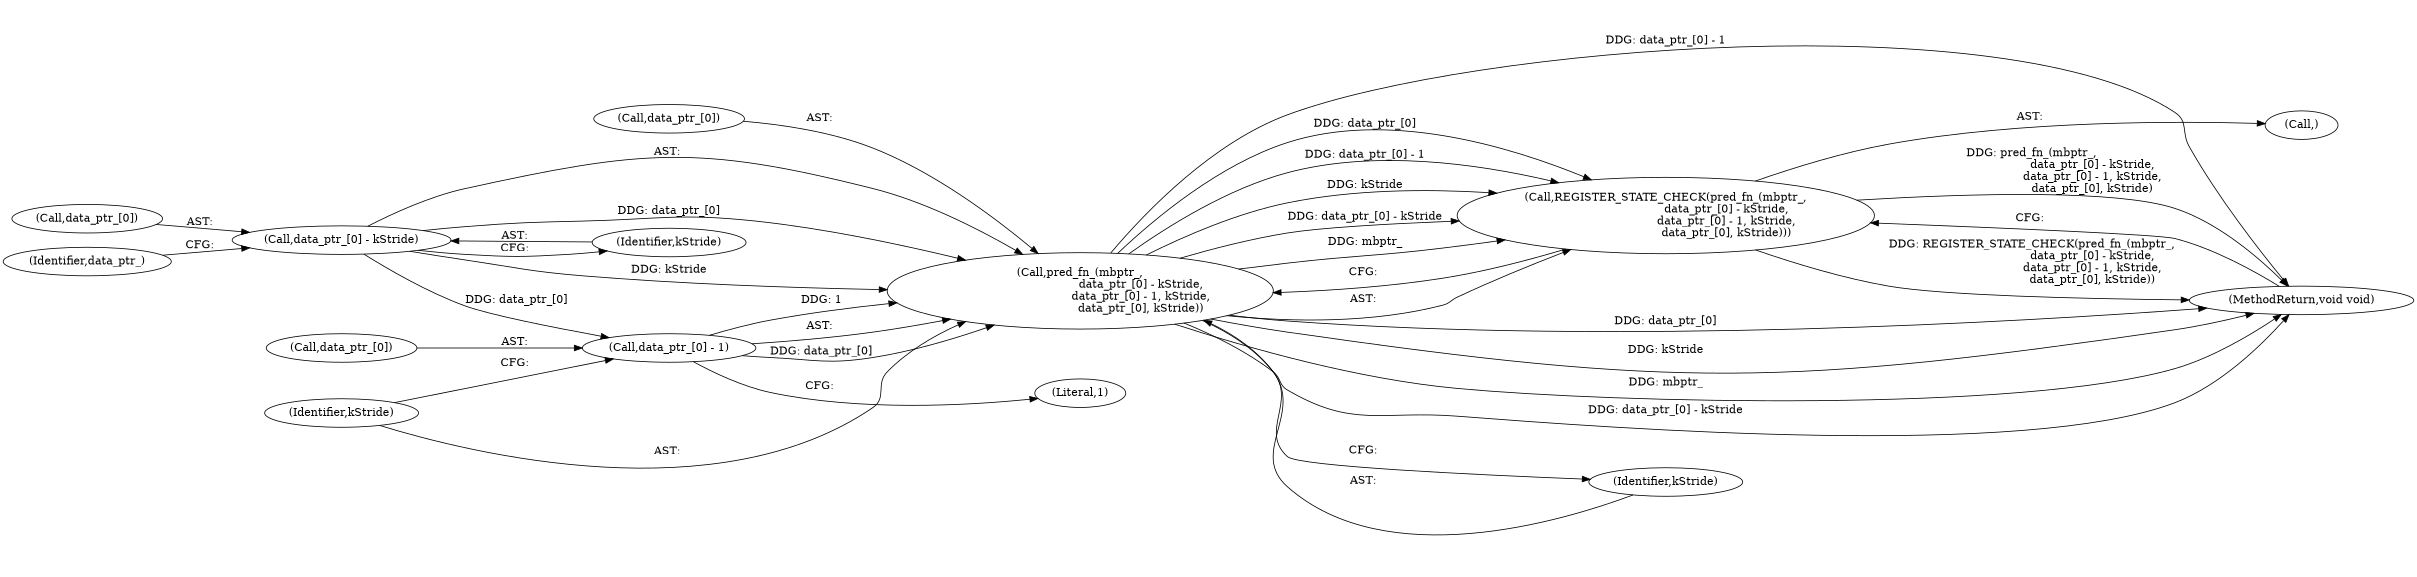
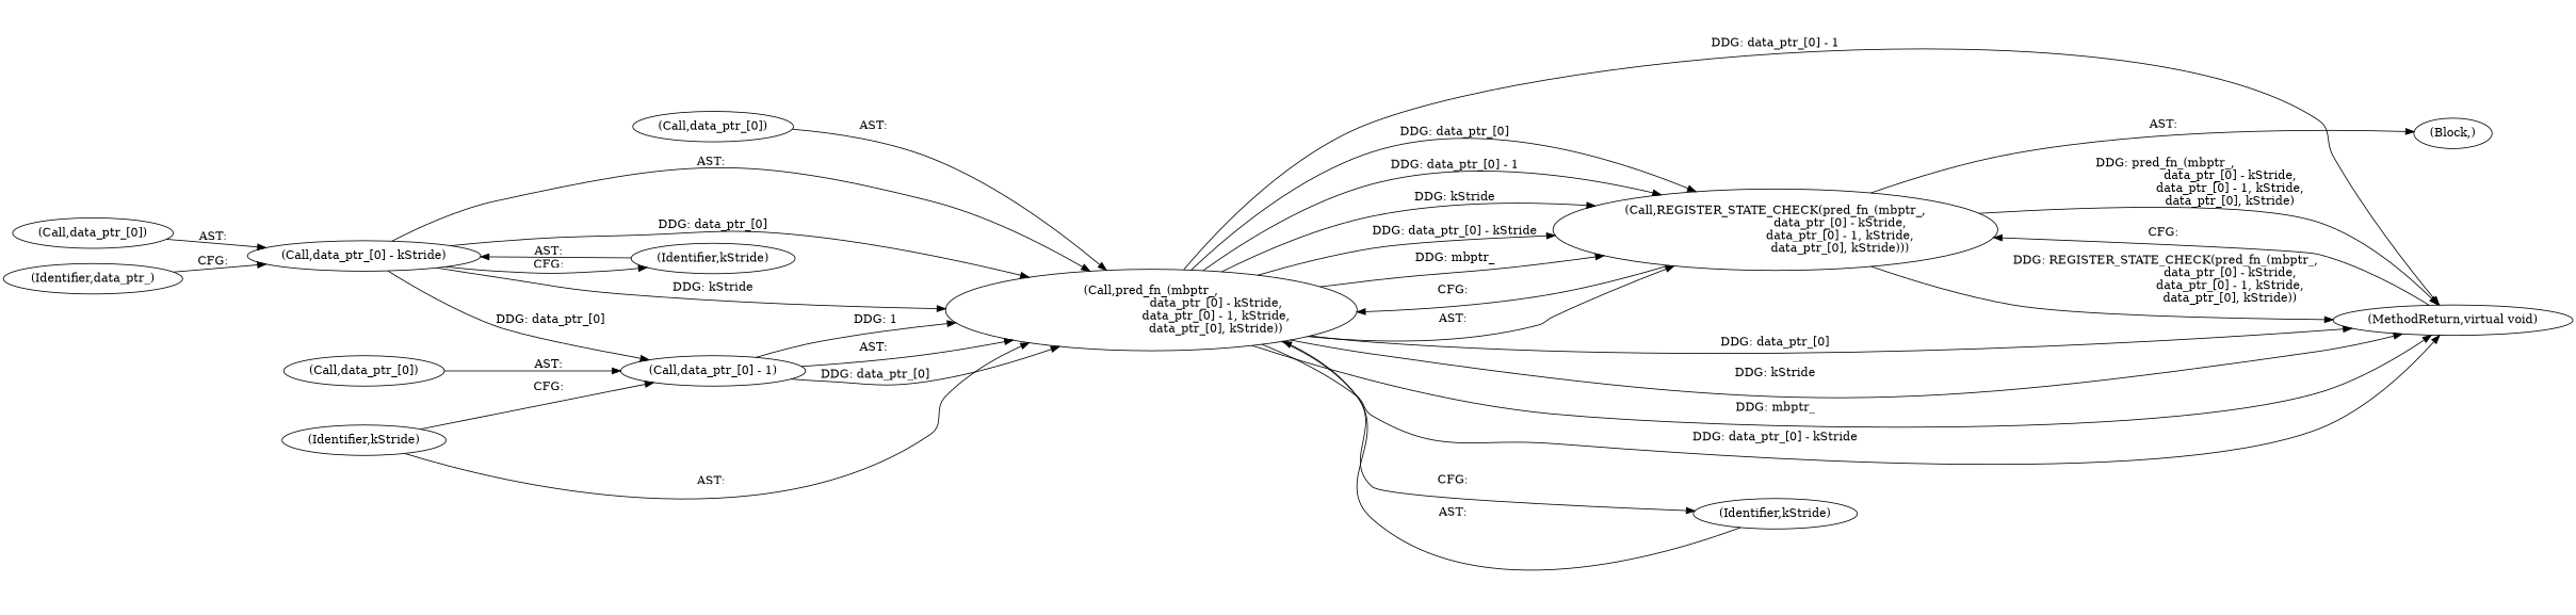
  digraph {
    rankdir=LR
    n1 [label="(Call,data_ptr_[0] - 1)"]
    n2 [label="(Call,pred_fn_(mbptr_,\n                                  data_ptr_[0] - kStride,\n                                  data_ptr_[0] - 1, kStride,\n                                  data_ptr_[0], kStride))"]
-   n3 [label="(Literal,1)"]
    n4 [label="(Call,REGISTER_STATE_CHECK(pred_fn_(mbptr_,\n                                  data_ptr_[0] - kStride,\n                                  data_ptr_[0] - 1, kStride,\n                                  data_ptr_[0], kStride)))"]
-   n5 [label="(MethodReturn,void void)"]
+   n5 [label="(MethodReturn,virtual void)"]
    n6 [label="(Identifier,kStride)"]
    n7 [label="(Call,data_ptr_[0] - kStride)"]
    n8 [label="(Identifier,kStride)"]
-   n9 [label="(Call,)"]
+   n9 [label="(Block,)"]
    n10 [label="(Identifier,kStride)"]
    n11 [label="(Call,data_ptr_[0])"]
    n12 [label="(Identifier,data_ptr_)"]
    n13 [label="(Call,data_ptr_[0])"]
    n14 [label="(Call,data_ptr_[0])"]
    n1 -> n2 [label="AST: "]
    n1 -> n2 [label="DDG: data_ptr_[0]"]
    n1 -> n2 [label="DDG: 1"]
-   n1 -> n3 [label="CFG: "]
    n2 -> n4 [label="AST: "]
    n2 -> n4 [label="DDG: data_ptr_[0]"]
    n2 -> n4 [label="DDG: data_ptr_[0] - 1"]
    n2 -> n4 [label="DDG: kStride"]
    n2 -> n4 [label="DDG: data_ptr_[0] - kStride"]
    n2 -> n4 [label="DDG: mbptr_"]
    n2 -> n5 [label="DDG: data_ptr_[0]"]
    n2 -> n5 [label="DDG: kStride"]
    n2 -> n5 [label="DDG: mbptr_"]
    n2 -> n5 [label="DDG: data_ptr_[0] - kStride"]
    n2 -> n5 [label="DDG: data_ptr_[0] - 1"]
    n2 -> n6 [label="CFG: "]
    n4 -> n2 [label="CFG: "]
    n4 -> n5 [label="DDG: REGISTER_STATE_CHECK(pred_fn_(mbptr_,\n                                  data_ptr_[0] - kStride,\n                                  data_ptr_[0] - 1, kStride,\n                                  data_ptr_[0], kStride))"]
    n4 -> n5 [label="DDG: pred_fn_(mbptr_,\n                                  data_ptr_[0] - kStride,\n                                  data_ptr_[0] - 1, kStride,\n                                  data_ptr_[0], kStride)"]
    n4 -> n9 [label="AST: "]
    n5 -> n4 [label="CFG: "]
    n6 -> n2 [label="AST: "]
    n7 -> n1 [label="DDG: data_ptr_[0]"]
    n7 -> n2 [label="AST: "]
    n7 -> n2 [label="DDG: data_ptr_[0]"]
    n7 -> n2 [label="DDG: kStride"]
    n7 -> n8 [label="CFG: "]
    n8 -> n7 [label="AST: "]
    n10 -> n1 [label="CFG: "]
    n10 -> n2 [label="AST: "]
    n11 -> n7 [label="AST: "]
    n12 -> n7 [label="CFG: "]
    n13 -> n1 [label="AST: "]
    n14 -> n2 [label="AST: "]
  }
